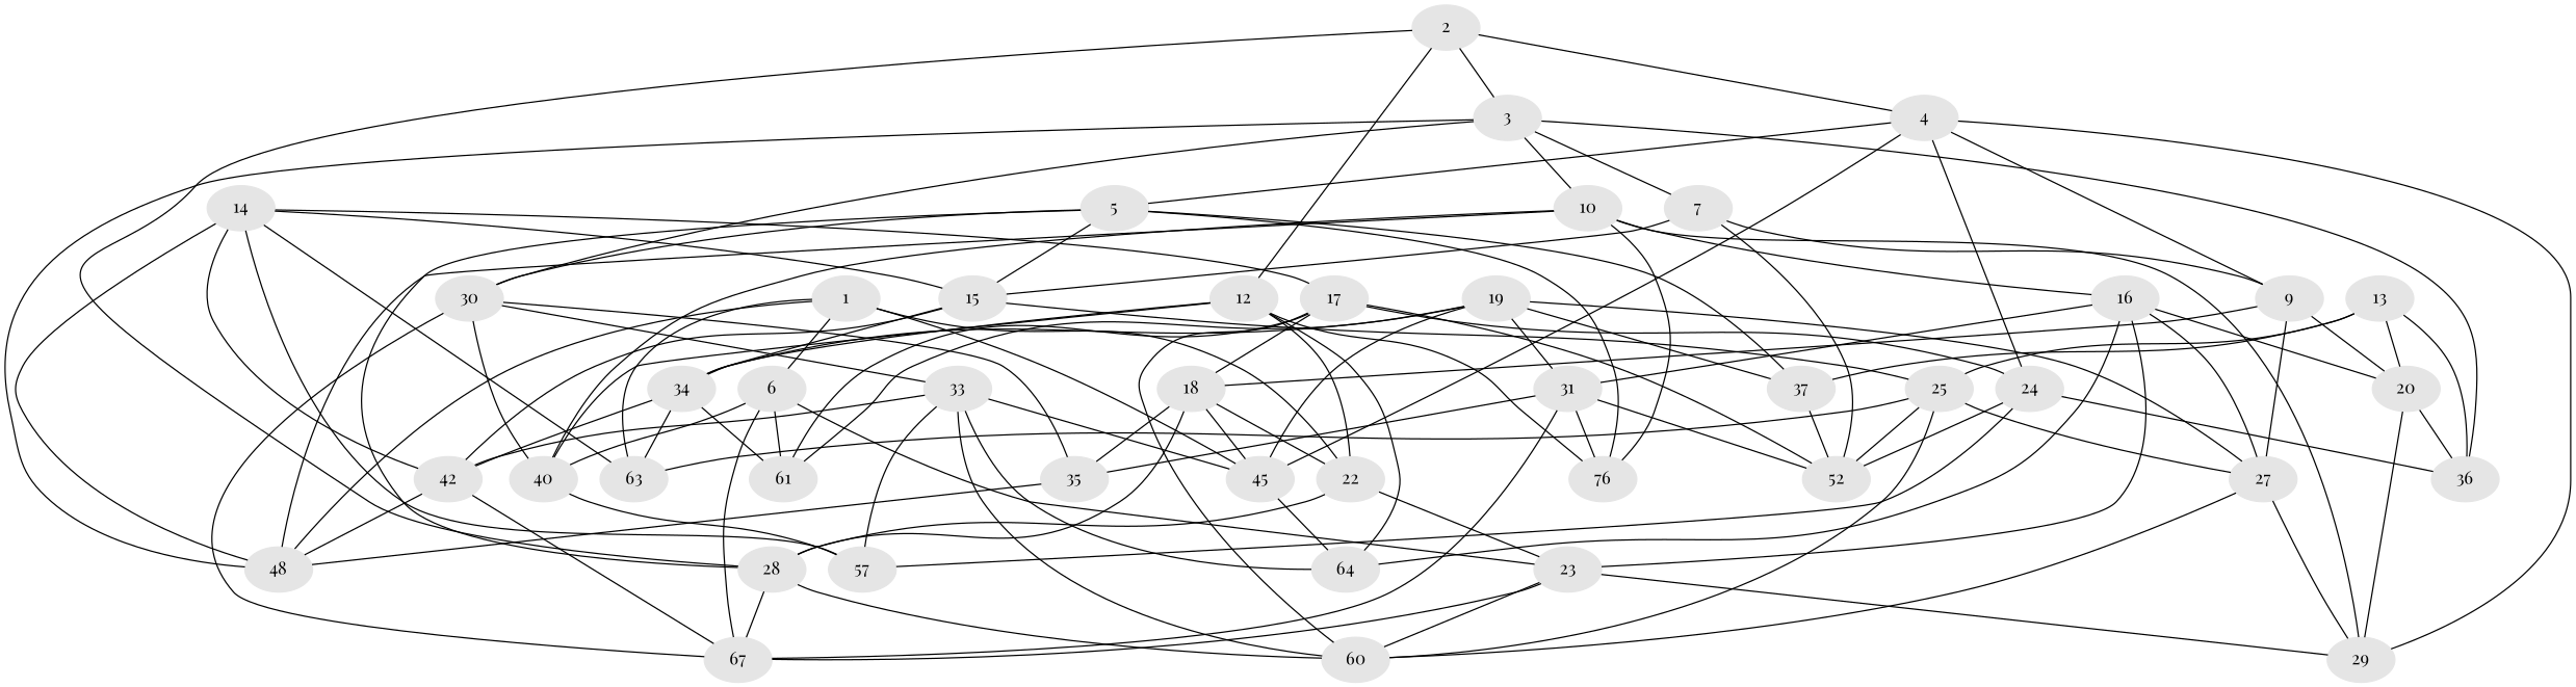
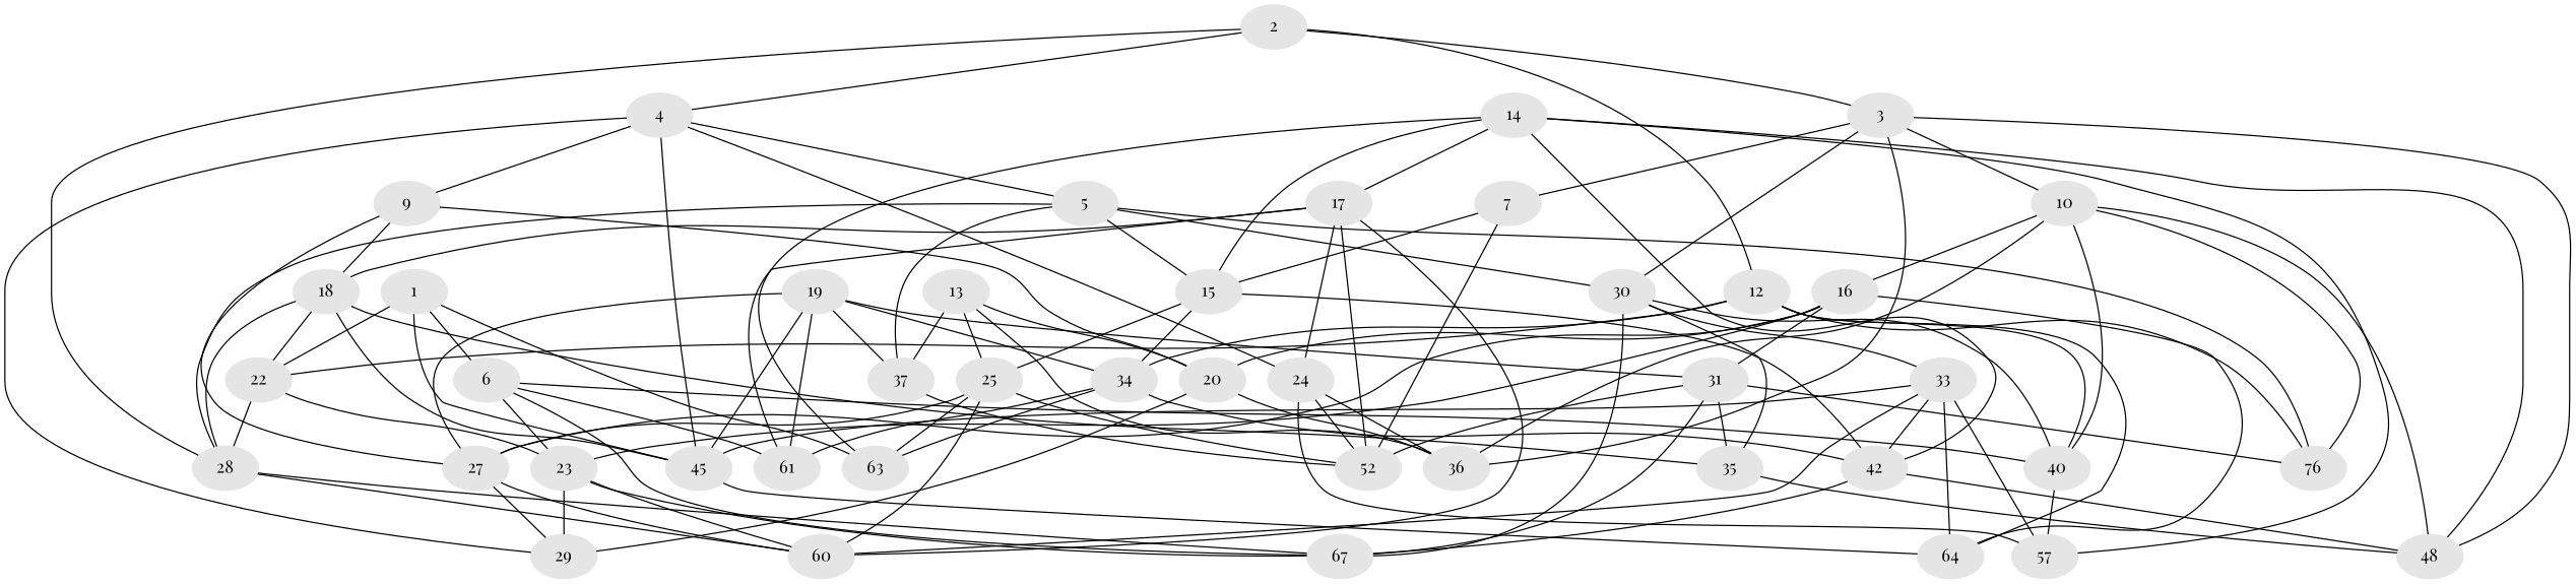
  graph {
    fontname="Playfair Display"
    node [color=gray90 fontname="Playfair Display" style=filled]
    edge [fontname="Playfair Display"]
    1 [super="+21"]
    6 [super="+11"]
    22 [super="+32"]
    45 [super="+75"]
    48 [super="+51"]
    63
    23 [super="+41"]
    40 [super="+43"]
    61
    67 [super="+74"]
    28 [super="+65"]
    64
    3 [super="+68"]
    7
    10 [super="+49"]
    30 [super="+79"]
    36
    2
    4 [super="+59"]
    12 [super="+77"]
    5 [super="+8"]
    9 [super="+39"]
    24 [super="+38"]
    29 [super="+62"]
    n25 [label=76]
    34 [super="+66"]
    60 [super="+70"]
    15 [super="+55"]
    52 [super="+53"]
    16 [super="+50"]
    35
    33 [super="+58"]
    37 [super="+44"]
    18 [super="+56"]
    20 [super="+26"]
    27 [super="+76"]
    57
    25 [super="+73"]
    42 [super="+71"]
    13 [super="+72"]
    31 [super="+54"]
    14 [super="+47"]
    17 [super="+78"]
    19 [super="+69"]
    1 -- 6
    1 -- 22 [weight=2]
    1 -- 45
-   1 -- 48
    1 -- 63
    6 -- 23
    6 -- 40 [weight=2]
    6 -- 61
    6 -- 67
    22 -- 23
    22 -- 28
    45 -- 64
    23 -- 67
    23 -- 29
    23 -- 60
    40 -- 57
    28 -- 67
    28 -- 60
    3 -- 48
    3 -- 7
    3 -- 10
    3 -- 30
    3 -- 36
-   7 -- 9
    7 -- 15
    7 -- 52
    10 -- 48
    10 -- 40
-   10 -- 29
+   10 -- 36
    10 -- n25
    10 -- 16
    30 -- 40
    30 -- 67
    30 -- 35
    30 -- 33
    2 -- 28
    2 -- 3
    2 -- 4
    2 -- 12
    4 -- 45
    4 -- 5
    4 -- 9
    4 -- 24
    4 -- 29
    12 -- 22
    12 -- 40
    12 -- 64
    12 -- n25
    12 -- 34
    5 -- 28
    5 -- 30
    5 -- n25
    5 -- 15
    5 -- 37
    9 -- 18
    9 -- 20
    9 -- 27
    24 -- 36
    24 -- 52
    24 -- 57
    34 -- 63
    34 -- 61
    34 -- 42
    15 -- 34
    15 -- 25
    15 -- 42
    16 -- 23
    16 -- 64
    16 -- 20
    16 -- 27
    16 -- 31
    35 -- 48
    33 -- 45
    33 -- 64
    33 -- 60
    33 -- 57
    33 -- 42
    37 -- 52
    18 -- 22
    18 -- 45
    18 -- 28
    18 -- 35
    20 -- 36
    20 -- 29 [weight=2]
    27 -- 29
    27 -- 60
    25 -- 63
    25 -- 60
    25 -- 52
    25 -- 27
    42 -- 48
    42 -- 67
    13 -- 36
    13 -- 37 [weight=2]
    13 -- 20
    13 -- 25
    31 -- 67
    31 -- n25
    31 -- 52
    31 -- 35
    14 -- 48
    14 -- 63
    14 -- 15
    14 -- 57
    14 -- 42
    14 -- 17
    17 -- 61
    17 -- 24
    17 -- 60
    17 -- 52
    17 -- 18
    19 -- 45
    19 -- 61
    19 -- 34
    19 -- 37
    19 -- 27
    19 -- 31
  }
